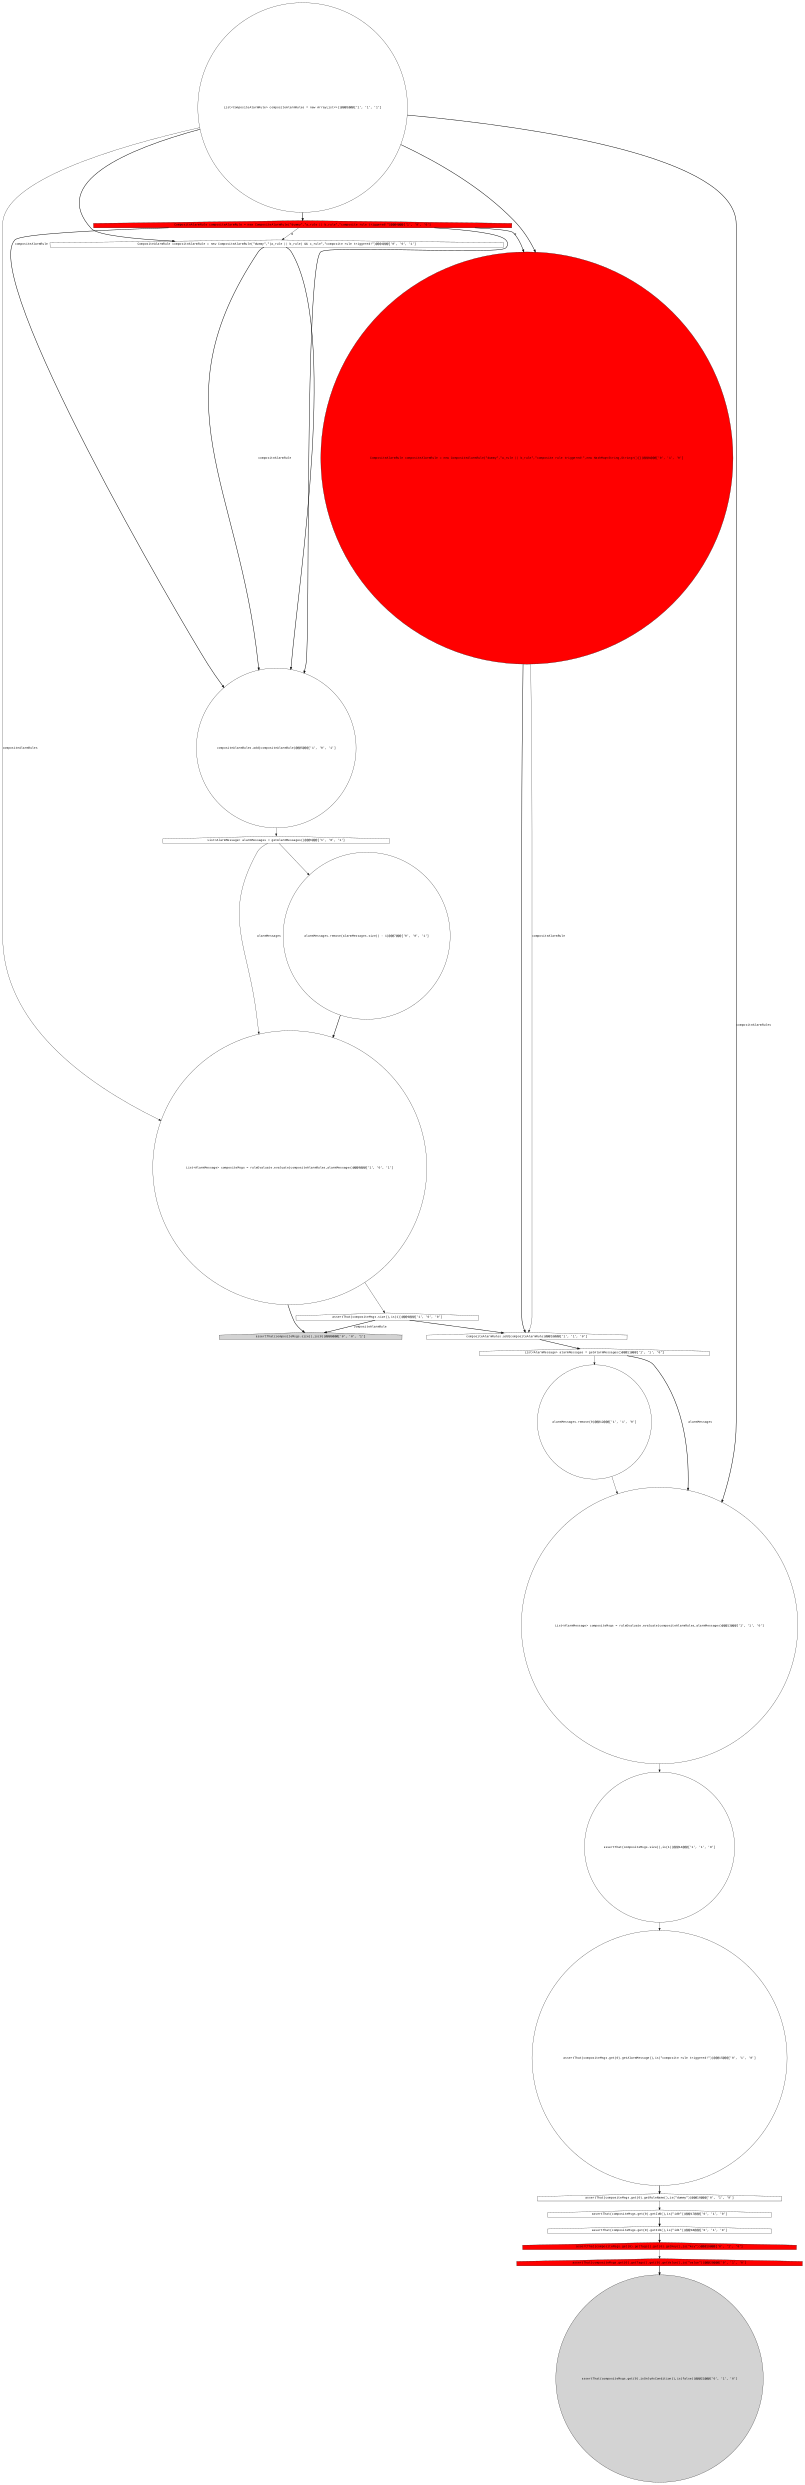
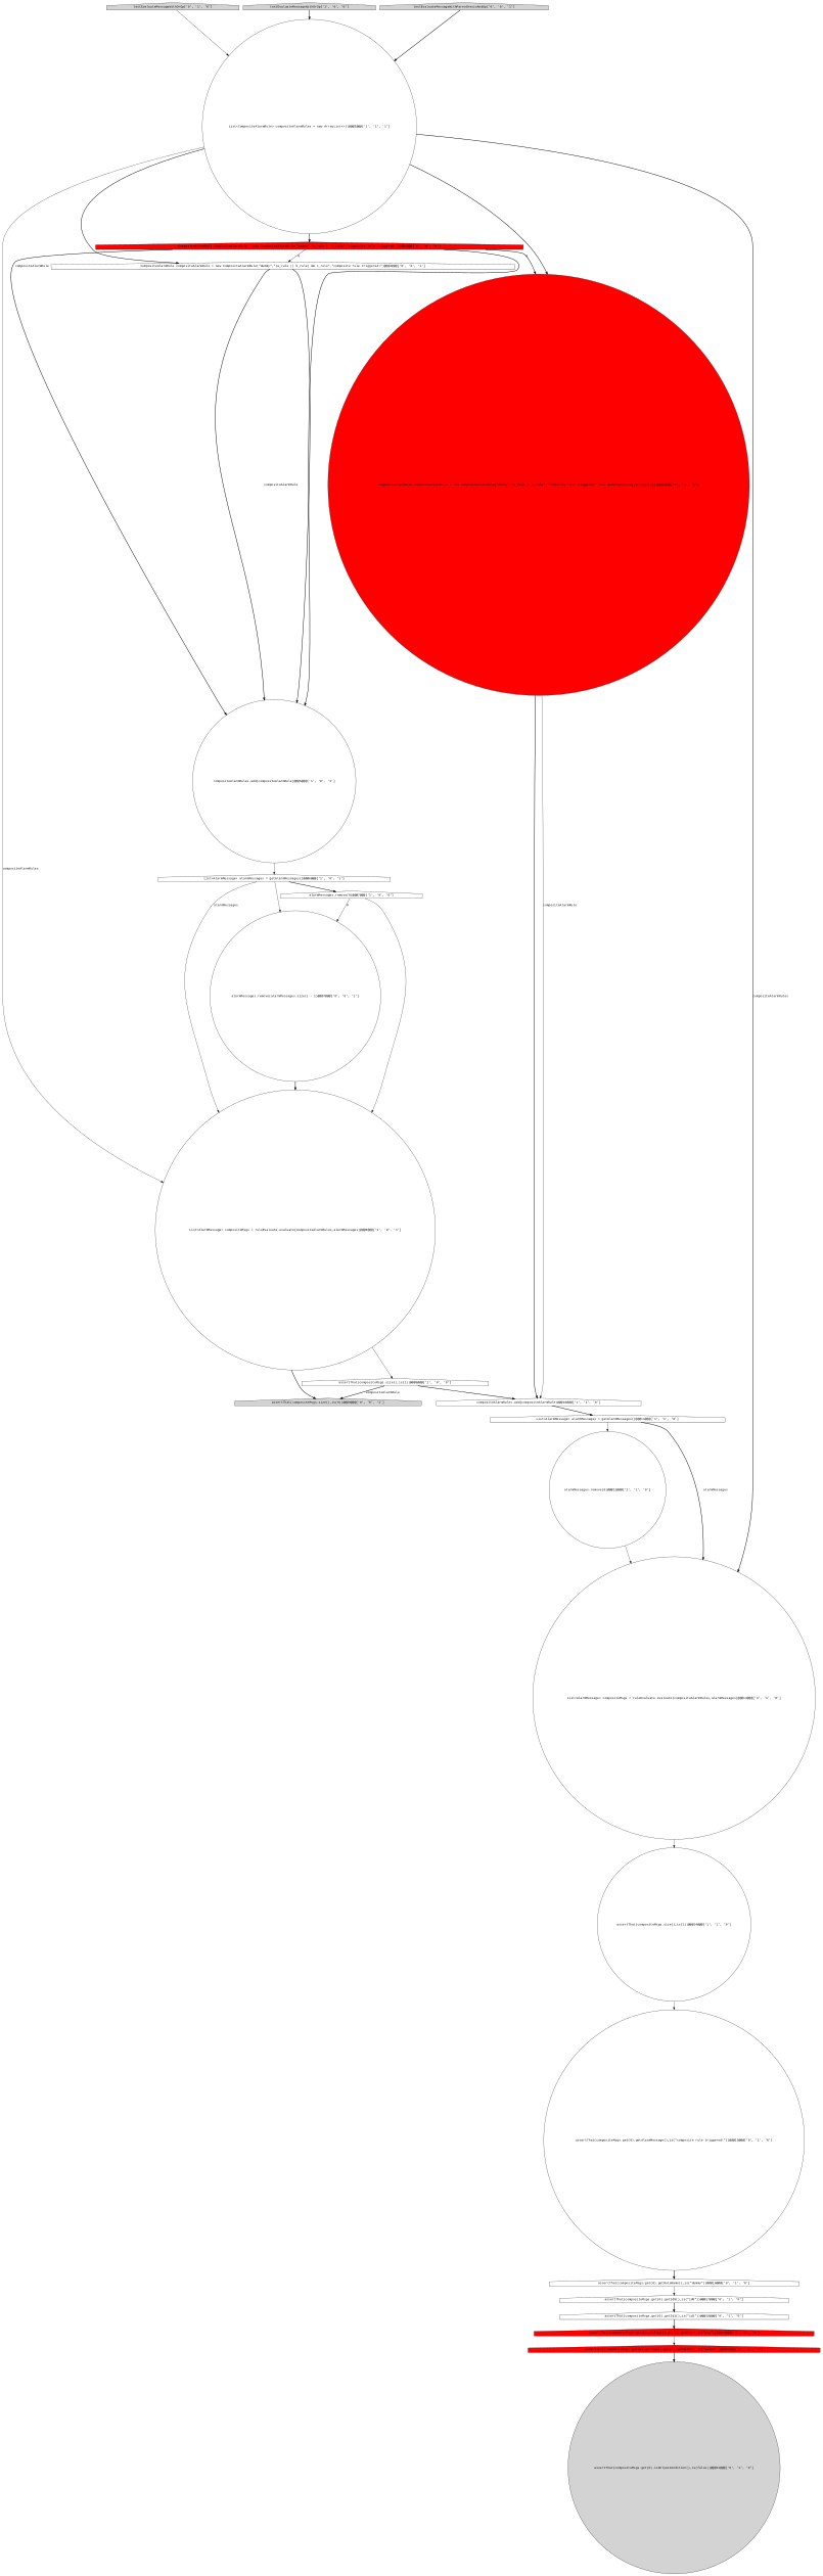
  digraph {
    fontname="Liberation Mono"
    node [fillcolor=white fontname="Liberation Mono" shape=house style=filled]
    edge [fontname="Liberation Mono" style=bold]
+   n1 [fillcolor=lightgray label="testEvaluateMessageWithOrOp['0', '1', '0']"]
    n2 [label="List<CompositeAlarmRule> compositeAlarmRules = new ArrayList<>()@@@3@@@['1', '1', '1']" shape=circle]
    n3 [label="List<AlarmMessage> compositeMsgs = ruleEvaluate.evaluate(compositeAlarmRules,alarmMessages)@@@8@@@['1', '0', '1']" shape=circle]
    n4 [label="List<AlarmMessage> compositeMsgs = ruleEvaluate.evaluate(compositeAlarmRules,alarmMessages)@@@13@@@['1', '1', '0']" shape=circle]
    n5 [fillcolor=red label="CompositeAlarmRule compositeAlarmRule = new CompositeAlarmRule(\"dummy\",\"a_rule || b_rule\",\"composite rule triggered!\",new HashMap<String,String>(){})@@@4@@@['0', '1', '0']" shape=circle]
    n6 [fillcolor=red label="CompositeAlarmRule compositeAlarmRule = new CompositeAlarmRule(\"dummy\",\"a_rule || b_rule\",\"composite rule triggered!\")@@@4@@@['1', '0', '0']"]
    n7 [label="CompositeAlarmRule compositeAlarmRule = new CompositeAlarmRule(\"dummy\",\"(a_rule || b_rule) && c_rule\",\"composite rule triggered!\")@@@4@@@['0', '0', '1']"]
    n8 [label="assertThat(compositeMsgs.size(),is(1))@@@14@@@['1', '1', '0']" shape=circle]
    n9 [label="assertThat(compositeMsgs.get(0).getAlarmMessage(),is(\"composite rule triggered!\"))@@@15@@@['0', '1', '0']" shape=circle]
    n10 [label="assertThat(compositeMsgs.get(0).getRuleName(),is(\"dummy\"))@@@16@@@['0', '1', '0']"]
    n11 [label="List<AlarmMessage> alarmMessages = getAlarmMessages()@@@6@@@['1', '0', '1']"]
    n12 [label="alarmMessages.remove(alarmMessages.size() - 1)@@@7@@@['0', '0', '1']" shape=circle]
+   n13 [label="alarmMessages.remove(0)@@@7@@@['1', '0', '0']"]
    n14 [fillcolor=lightgray label="assertThat(compositeMsgs.size(),is(0))@@@9@@@['0', '0', '1']"]
    n15 [label="assertThat(compositeMsgs.size(),is(1))@@@9@@@['1', '0', '0']"]
    n16 [label="alarmMessages.remove(0)@@@12@@@['1', '1', '0']" shape=circle]
    n17 [label="assertThat(compositeMsgs.get(0).getId1(),is(\"id1\"))@@@18@@@['0', '1', '0']"]
    n18 [fillcolor=red label="assertThat(compositeMsgs.get(0).getTags().get(0).getKey(),is(\"key\"))@@@19@@@['0', '1', '0']"]
    n19 [fillcolor=red label="assertThat(compositeMsgs.get(0).getTags().get(0).getValue(),is(\"value\"))@@@20@@@['0', '1', '0']"]
    n20 [label="compositeAlarmRules.add(compositeAlarmRule)@@@10@@@['1', '1', '0']"]
    n21 [label="List<AlarmMessage> alarmMessages = getAlarmMessages()@@@11@@@['1', '1', '0']"]
    n22 [fillcolor=lightgray label="assertThat(compositeMsgs.get(0).isOnlyAsCondition(),is(false))@@@21@@@['0', '1', '0']" shape=circle]
    n23 [label="compositeAlarmRules.add(compositeAlarmRule)@@@5@@@['1', '0', '1']" shape=circle]
+   n24 [fillcolor=lightgray label="testEvaluateMessageWithOrOp['1', '0', '0']"]
+   n25 [fillcolor=lightgray label="testEvaluateMessageWithParenthesisAndOp['0', '0', '1']"]
    n26 [label="assertThat(compositeMsgs.get(0).getId0(),is(\"id0\"))@@@17@@@['0', '1', '0']"]
+   n1 -> n2 [style=solid]
    n2 -> n3 [label=compositeAlarmRules style=solid]
    n2 -> n4 [label=compositeAlarmRules]
    n2 -> n5
    n2 -> n6
    n2 -> n7
    n3 -> n14
    n3 -> n15 [style=solid]
    n4 -> n8 [style=solid]
    n5 -> n20
    n5 -> n20 [label=compositeAlarmRule style=solid]
    n6 -> n5 [label=0]
    n6 -> n7 [label=0 style=solid]
    n6 -> n23 [label=compositeAlarmRule]
    n6 -> n23
    n7 -> n23 [label=compositeAlarmRule]
    n7 -> n23
    n8 -> n9 [style=solid]
    n9 -> n10
    n10 -> n26 [style=solid]
    n11 -> n3 [label=alarmMessages style=solid]
    n11 -> n12 [style=solid]
+   n11 -> n13
    n12 -> n3
+   n13 -> n3 [style=solid]
+   n13 -> n12 [label=0 style=solid]
    n15 -> n14 [label=compositeAlarmRule]
    n15 -> n20
    n16 -> n4 [style=solid]
    n17 -> n18
    n18 -> n19 [style=solid]
    n19 -> n22
    n20 -> n21
    n21 -> n4 [label=alarmMessages]
    n21 -> n16 [style=solid]
    n23 -> n11 [style=solid]
+   n24 -> n2
+   n25 -> n2
    n26 -> n17
  }
